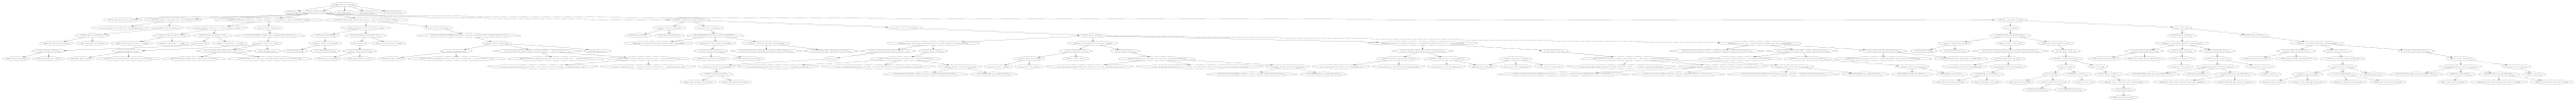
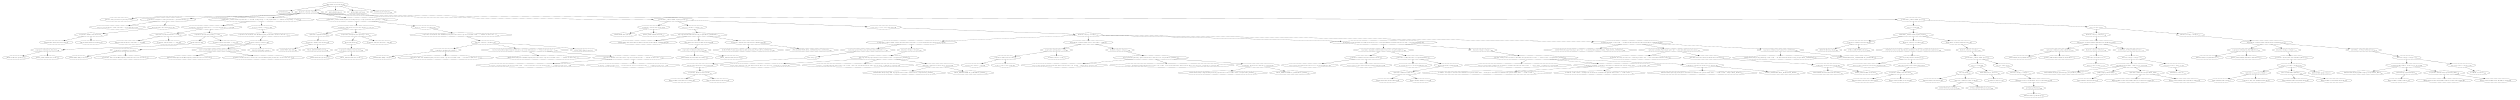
  digraph {
    fontname="Liberation Sans"
    node [fontname="Liberation Sans"]
    edge [fontname="Liberation Sans"]
    n1 [label=<(METHOD,executeJava)<SUB>126</SUB>>]
    n2 [label=<(PARAM,this)<SUB>126</SUB>>]
    n3 [label=<(BLOCK,&lt;empty&gt;,&lt;empty&gt;)<SUB>126</SUB>>]
    n4 [label=<(MODIFIER,PUBLIC)>]
    n5 [label=<(MODIFIER,VIRTUAL)>]
    n6 [label=<(METHOD_RETURN,int)<SUB>126</SUB>>]
    n7 [label=<(LOCAL,String classname: java.lang.String)>]
    n8 [label=<(&lt;operator&gt;.assignment,String classname = getClassname())<SUB>127</SUB>>]
    n9 [label=<(CONTROL_STRUCTURE,if (classname == null &amp;&amp; cmdl.getJar() == null),if (classname == null &amp;&amp; cmdl.getJar() == null))<SUB>128</SUB>>]
    n10 [label=<(CONTROL_STRUCTURE,if (!fork &amp;&amp; cmdl.getJar() != null),if (!fork &amp;&amp; cmdl.getJar() != null))<SUB>132</SUB>>]
    n11 [label=<(CONTROL_STRUCTURE,if (fork),if (fork))<SUB>137</SUB>>]
    n12 [label=<(CONTROL_STRUCTURE,try,try)<SUB>158</SUB>>]
    n13 [label=<(IDENTIFIER,classname,String classname = getClassname())<SUB>127</SUB>>]
    n14 [label=<(getClassname,getClassname())<SUB>127</SUB>>]
    n15 [label=<(&lt;operator&gt;.logicalAnd,classname == null &amp;&amp; cmdl.getJar() == null)<SUB>128</SUB>>]
    n16 [label=<(BLOCK,&lt;empty&gt;,&lt;empty&gt;)<SUB>128</SUB>>]
    n17 [label=<(&lt;operator&gt;.logicalAnd,!fork &amp;&amp; cmdl.getJar() != null)<SUB>132</SUB>>]
    n18 [label=<(BLOCK,&lt;empty&gt;,&lt;empty&gt;)<SUB>132</SUB>>]
    n19 [label=<(&lt;operator&gt;.fieldAccess,this.fork)<SUB>137</SUB>>]
    n20 [label=<(BLOCK,&lt;empty&gt;,&lt;empty&gt;)<SUB>137</SUB>>]
    n21 [label=<(CONTROL_STRUCTURE,else,else)<SUB>139</SUB>>]
    n22 [label=<(BLOCK,try,try)<SUB>158</SUB>>]
    n23 [label=<(BLOCK,catch,catch)>]
    n24 [label=<(&lt;operator&gt;.fieldAccess,this.cmdl)<SUB>127</SUB>>]
    n25 [label=<(IDENTIFIER,this,getClassname())<SUB>127</SUB>>]
    n26 [label=<(FIELD_IDENTIFIER,cmdl,cmdl)<SUB>127</SUB>>]
    n27 [label=<(&lt;operator&gt;.equals,classname == null)<SUB>128</SUB>>]
    n28 [label=<(&lt;operator&gt;.equals,cmdl.getJar() == null)<SUB>128</SUB>>]
    n29 [label=<(&lt;operator&gt;.throw,throw new BuildException(&quot;Classname must not be null.&quot;);)<SUB>129</SUB>>]
    n30 [label=<(IDENTIFIER,classname,classname == null)<SUB>128</SUB>>]
    n31 [label=<(LITERAL,null,classname == null)<SUB>128</SUB>>]
    n32 [label=<(getJar,getJar())<SUB>128</SUB>>]
    n33 [label=<(LITERAL,null,cmdl.getJar() == null)<SUB>128</SUB>>]
    n34 [label=<(&lt;operator&gt;.fieldAccess,this.cmdl)<SUB>128</SUB>>]
    n35 [label=<(IDENTIFIER,this,getJar())<SUB>128</SUB>>]
    n36 [label=<(FIELD_IDENTIFIER,cmdl,cmdl)<SUB>128</SUB>>]
    n37 [label=<(BLOCK,&lt;empty&gt;,&lt;empty&gt;)<SUB>129</SUB>>]
    n38 [label=<(&lt;operator&gt;.assignment,&lt;empty&gt;)>]
    n39 [label=<(&lt;init&gt;,new BuildException(&quot;Classname must not be null.&quot;))<SUB>129</SUB>>]
    n40 [label=<(IDENTIFIER,$obj3,&lt;empty&gt;)>]
    n41 [label=<(IDENTIFIER,$obj3,&lt;empty&gt;)>]
    n42 [label=<(&lt;operator&gt;.alloc,new BuildException(&quot;Classname must not be null.&quot;))<SUB>129</SUB>>]
    n43 [label=<(IDENTIFIER,$obj3,new BuildException(&quot;Classname must not be null.&quot;))>]
    n44 [label=<(LITERAL,&quot;Classname must not be null.&quot;,new BuildException(&quot;Classname must not be null.&quot;))<SUB>129</SUB>>]
    n45 [label=<(&lt;operator&gt;.logicalNot,!fork)<SUB>132</SUB>>]
    n46 [label=<(&lt;operator&gt;.notEquals,cmdl.getJar() != null)<SUB>132</SUB>>]
    n47 [label=<(&lt;operator&gt;.throw,throw new BuildException(&quot;Cannot execute a jar in non-forked mode.&quot; + &quot; Please set fork='true'. &quot;);)<SUB>133</SUB>>]
    n48 [label=<(&lt;operator&gt;.fieldAccess,this.fork)<SUB>132</SUB>>]
    n49 [label=<(getJar,getJar())<SUB>132</SUB>>]
    n50 [label=<(LITERAL,null,cmdl.getJar() != null)<SUB>132</SUB>>]
    n51 [label=<(IDENTIFIER,this,!fork)<SUB>132</SUB>>]
    n52 [label=<(FIELD_IDENTIFIER,fork,fork)<SUB>132</SUB>>]
    n53 [label=<(&lt;operator&gt;.fieldAccess,this.cmdl)<SUB>132</SUB>>]
    n54 [label=<(IDENTIFIER,this,getJar())<SUB>132</SUB>>]
    n55 [label=<(FIELD_IDENTIFIER,cmdl,cmdl)<SUB>132</SUB>>]
    n56 [label=<(BLOCK,&lt;empty&gt;,&lt;empty&gt;)<SUB>133</SUB>>]
    n57 [label=<(&lt;operator&gt;.assignment,&lt;empty&gt;)>]
    n58 [label=<(&lt;init&gt;,new BuildException(&quot;Cannot execute a jar in non-forked mode.&quot; + &quot; Please set fork='true'. &quot;))<SUB>133</SUB>>]
    n59 [label=<(IDENTIFIER,$obj4,&lt;empty&gt;)>]
    n60 [label=<(IDENTIFIER,$obj4,&lt;empty&gt;)>]
    n61 [label=<(&lt;operator&gt;.alloc,new BuildException(&quot;Cannot execute a jar in non-forked mode.&quot; + &quot; Please set fork='true'. &quot;))<SUB>133</SUB>>]
    n62 [label=<(IDENTIFIER,$obj4,new BuildException(&quot;Cannot execute a jar in non-forked mode.&quot; + &quot; Please set fork='true'. &quot;))>]
    n63 [label=<(&lt;operator&gt;.addition,&quot;Cannot execute a jar in non-forked mode.&quot; + &quot; Please set fork='true'. &quot;)<SUB>133</SUB>>]
    n64 [label=<(LITERAL,&quot;Cannot execute a jar in non-forked mode.&quot;,&quot;Cannot execute a jar in non-forked mode.&quot; + &quot; Please set fork='true'. &quot;)<SUB>133</SUB>>]
    n65 [label=<(LITERAL,&quot; Please set fork='true'. &quot;,&quot;Cannot execute a jar in non-forked mode.&quot; + &quot; Please set fork='true'. &quot;)<SUB>134</SUB>>]
    n66 [label=<(IDENTIFIER,this,if (fork))<SUB>137</SUB>>]
    n67 [label=<(FIELD_IDENTIFIER,fork,fork)<SUB>137</SUB>>]
    n68 [label=<(log,log(cmdl.describeCommand(), Project.MSG_VERBOSE))<SUB>138</SUB>>]
    n69 [label=<(BLOCK,&lt;empty&gt;,&lt;empty&gt;)<SUB>139</SUB>>]
    n70 [label=<(IDENTIFIER,this,log(cmdl.describeCommand(), Project.MSG_VERBOSE))<SUB>138</SUB>>]
    n71 [label=<(describeCommand,describeCommand())<SUB>138</SUB>>]
    n72 [label=<(&lt;operator&gt;.fieldAccess,Project.MSG_VERBOSE)<SUB>138</SUB>>]
    n73 [label=<(&lt;operator&gt;.fieldAccess,this.cmdl)<SUB>138</SUB>>]
    n74 [label=<(IDENTIFIER,Project,log(cmdl.describeCommand(), Project.MSG_VERBOSE))<SUB>138</SUB>>]
    n75 [label=<(FIELD_IDENTIFIER,MSG_VERBOSE,MSG_VERBOSE)<SUB>138</SUB>>]
    n76 [label=<(IDENTIFIER,this,describeCommand())<SUB>138</SUB>>]
    n77 [label=<(FIELD_IDENTIFIER,cmdl,cmdl)<SUB>138</SUB>>]
    n78 [label=<(CONTROL_STRUCTURE,if (cmdl.getVmCommand().size() &gt; 1),if (cmdl.getVmCommand().size() &gt; 1))<SUB>140</SUB>>]
    n79 [label=<(CONTROL_STRUCTURE,if (dir != null),if (dir != null))<SUB>144</SUB>>]
    n80 [label=<(CONTROL_STRUCTURE,if (newEnvironment || null != env.getVariables()),if (newEnvironment || null != env.getVariables()))<SUB>149</SUB>>]
    n81 [label=<(log,log(&quot;Running in same VM &quot; + cmdl.describeJavaCommand(), Project.MSG_VERBOSE))<SUB>154</SUB>>]
    n82 [label=<(&lt;operator&gt;.greaterThan,cmdl.getVmCommand().size() &gt; 1)<SUB>140</SUB>>]
    n83 [label=<(BLOCK,&lt;empty&gt;,&lt;empty&gt;)<SUB>140</SUB>>]
    n84 [label=<(&lt;operator&gt;.notEquals,dir != null)<SUB>144</SUB>>]
    n85 [label=<(BLOCK,&lt;empty&gt;,&lt;empty&gt;)<SUB>144</SUB>>]
    n86 [label=<(&lt;operator&gt;.logicalOr,newEnvironment || null != env.getVariables())<SUB>149</SUB>>]
    n87 [label=<(BLOCK,&lt;empty&gt;,&lt;empty&gt;)<SUB>149</SUB>>]
    n88 [label=<(IDENTIFIER,this,log(&quot;Running in same VM &quot; + cmdl.describeJavaCommand(), Project.MSG_VERBOSE))<SUB>154</SUB>>]
    n89 [label=<(&lt;operator&gt;.addition,&quot;Running in same VM &quot; + cmdl.describeJavaCommand())<SUB>154</SUB>>]
    n90 [label=<(&lt;operator&gt;.fieldAccess,Project.MSG_VERBOSE)<SUB>155</SUB>>]
    n91 [label=<(size,size())<SUB>140</SUB>>]
    n92 [label=<(log,log(&quot;JVM args ignored when same JVM is used.&quot;, Project.MSG_WARN))<SUB>141</SUB>>]
    n93 [label=<(getVmCommand,getVmCommand())<SUB>140</SUB>>]
    n94 [label=<(&lt;operator&gt;.fieldAccess,this.cmdl)<SUB>140</SUB>>]
    n95 [label=<(IDENTIFIER,this,getVmCommand())<SUB>140</SUB>>]
    n96 [label=<(FIELD_IDENTIFIER,cmdl,cmdl)<SUB>140</SUB>>]
    n97 [label=<(IDENTIFIER,this,log(&quot;JVM args ignored when same JVM is used.&quot;, Project.MSG_WARN))<SUB>141</SUB>>]
    n98 [label=<(LITERAL,&quot;JVM args ignored when same JVM is used.&quot;,log(&quot;JVM args ignored when same JVM is used.&quot;, Project.MSG_WARN))<SUB>141</SUB>>]
    n99 [label=<(&lt;operator&gt;.fieldAccess,Project.MSG_WARN)<SUB>142</SUB>>]
    n100 [label=<(IDENTIFIER,Project,log(&quot;JVM args ignored when same JVM is used.&quot;, Project.MSG_WARN))<SUB>142</SUB>>]
    n101 [label=<(FIELD_IDENTIFIER,MSG_WARN,MSG_WARN)<SUB>142</SUB>>]
    n102 [label=<(&lt;operator&gt;.fieldAccess,this.dir)<SUB>144</SUB>>]
    n103 [label=<(LITERAL,null,dir != null)<SUB>174</SUB>>]
    n104 [label=<(log,log(&quot;Working directory ignored when same JVM is used.&quot;, Project.MSG_WARN))<SUB>145</SUB>>]
    n105 [label=<(IDENTIFIER,this,dir != null)<SUB>144</SUB>>]
    n106 [label=<(FIELD_IDENTIFIER,dir,dir)<SUB>144</SUB>>]
    n107 [label=<(IDENTIFIER,this,log(&quot;Working directory ignored when same JVM is used.&quot;, Project.MSG_WARN))<SUB>145</SUB>>]
    n108 [label=<(LITERAL,&quot;Working directory ignored when same JVM is used.&quot;,log(&quot;Working directory ignored when same JVM is used.&quot;, Project.MSG_WARN))<SUB>145</SUB>>]
    n109 [label=<(&lt;operator&gt;.fieldAccess,Project.MSG_WARN)<SUB>146</SUB>>]
    n110 [label=<(IDENTIFIER,Project,log(&quot;Working directory ignored when same JVM is used.&quot;, Project.MSG_WARN))<SUB>146</SUB>>]
    n111 [label=<(FIELD_IDENTIFIER,MSG_WARN,MSG_WARN)<SUB>146</SUB>>]
    n112 [label=<(&lt;operator&gt;.fieldAccess,this.newEnvironment)<SUB>149</SUB>>]
    n113 [label=<(&lt;operator&gt;.notEquals,null != env.getVariables())<SUB>149</SUB>>]
    n114 [label=<(log,log(&quot;Changes to environment variables are ignored when same &quot; + &quot;JVM is used.&quot;, Project.MSG_WARN))<SUB>150</SUB>>]
    n115 [label=<(IDENTIFIER,this,newEnvironment || null != env.getVariables())<SUB>149</SUB>>]
    n116 [label=<(FIELD_IDENTIFIER,newEnvironment,newEnvironment)<SUB>149</SUB>>]
    n117 [label=<(LITERAL,null,null != env.getVariables())<SUB>149</SUB>>]
    n118 [label=<(getVariables,getVariables())<SUB>149</SUB>>]
    n119 [label=<(&lt;operator&gt;.fieldAccess,this.env)<SUB>149</SUB>>]
    n120 [label=<(IDENTIFIER,this,getVariables())<SUB>149</SUB>>]
    n121 [label=<(FIELD_IDENTIFIER,env,env)<SUB>149</SUB>>]
    n122 [label=<(IDENTIFIER,this,log(&quot;Changes to environment variables are ignored when same &quot; + &quot;JVM is used.&quot;, Project.MSG_WARN))<SUB>150</SUB>>]
    n123 [label=<(&lt;operator&gt;.addition,&quot;Changes to environment variables are ignored when same &quot; + &quot;JVM is used.&quot;)<SUB>150</SUB>>]
    n124 [label=<(&lt;operator&gt;.fieldAccess,Project.MSG_WARN)<SUB>151</SUB>>]
    n125 [label=<(LITERAL,&quot;Changes to environment variables are ignored when same &quot;,&quot;Changes to environment variables are ignored when same &quot; + &quot;JVM is used.&quot;)<SUB>150</SUB>>]
    n126 [label=<(LITERAL,&quot;JVM is used.&quot;,&quot;Changes to environment variables are ignored when same &quot; + &quot;JVM is used.&quot;)<SUB>151</SUB>>]
    n127 [label=<(IDENTIFIER,Project,log(&quot;Changes to environment variables are ignored when same &quot; + &quot;JVM is used.&quot;, Project.MSG_WARN))<SUB>151</SUB>>]
    n128 [label=<(FIELD_IDENTIFIER,MSG_WARN,MSG_WARN)<SUB>151</SUB>>]
    n129 [label=<(LITERAL,&quot;Running in same VM &quot;,&quot;Running in same VM &quot; + cmdl.describeJavaCommand())<SUB>154</SUB>>]
    n130 [label=<(describeJavaCommand,describeJavaCommand())<SUB>154</SUB>>]
    n131 [label=<(IDENTIFIER,Project,log(&quot;Running in same VM &quot; + cmdl.describeJavaCommand(), Project.MSG_VERBOSE))<SUB>155</SUB>>]
    n132 [label=<(FIELD_IDENTIFIER,MSG_VERBOSE,MSG_VERBOSE)<SUB>155</SUB>>]
    n133 [label=<(&lt;operator&gt;.fieldAccess,this.cmdl)<SUB>154</SUB>>]
    n134 [label=<(IDENTIFIER,this,describeJavaCommand())<SUB>154</SUB>>]
    n135 [label=<(FIELD_IDENTIFIER,cmdl,cmdl)<SUB>154</SUB>>]
    n136 [label=<(CONTROL_STRUCTURE,if (fork),if (fork))<SUB>159</SUB>>]
    n137 [label=<(BLOCK,&lt;empty&gt;,&lt;empty&gt;)<SUB>169</SUB>>]
    n138 [label=<(BLOCK,&lt;empty&gt;,&lt;empty&gt;)<SUB>176</SUB>>]
    n139 [label=<(&lt;operator&gt;.fieldAccess,this.fork)<SUB>159</SUB>>]
    n140 [label=<(BLOCK,&lt;empty&gt;,&lt;empty&gt;)<SUB>159</SUB>>]
    n141 [label=<(CONTROL_STRUCTURE,else,else)<SUB>161</SUB>>]
    n142 [label=<(IDENTIFIER,this,if (fork))<SUB>159</SUB>>]
    n143 [label=<(FIELD_IDENTIFIER,fork,fork)<SUB>159</SUB>>]
    n144 [label=<(RETURN,return run(cmdl.getCommandline());,return run(cmdl.getCommandline());)<SUB>160</SUB>>]
    n145 [label=<(BLOCK,&lt;empty&gt;,&lt;empty&gt;)<SUB>161</SUB>>]
    n146 [label=<(run,run(cmdl.getCommandline()))<SUB>160</SUB>>]
    n147 [label=<(IDENTIFIER,this,run(cmdl.getCommandline()))<SUB>160</SUB>>]
    n148 [label=<(getCommandline,getCommandline())<SUB>160</SUB>>]
    n149 [label=<(&lt;operator&gt;.fieldAccess,this.cmdl)<SUB>160</SUB>>]
    n150 [label=<(IDENTIFIER,this,getCommandline())<SUB>160</SUB>>]
    n151 [label=<(FIELD_IDENTIFIER,cmdl,cmdl)<SUB>160</SUB>>]
    n152 [label=<(CONTROL_STRUCTURE,try,try)<SUB>162</SUB>>]
    n153 [label=<(BLOCK,try,try)<SUB>162</SUB>>]
    n154 [label=<(BLOCK,catch,catch)>]
    n155 [label=<(run,run(cmdl))<SUB>163</SUB>>]
    n156 [label=<(RETURN,return 0;,return 0;)<SUB>164</SUB>>]
    n157 [label=<(BLOCK,&lt;empty&gt;,&lt;empty&gt;)<SUB>165</SUB>>]
    n158 [label=<(IDENTIFIER,this,run(cmdl))<SUB>163</SUB>>]
    n159 [label=<(&lt;operator&gt;.fieldAccess,this.cmdl)<SUB>163</SUB>>]
    n160 [label=<(LITERAL,0,return 0;)<SUB>164</SUB>>]
    n161 [label=<(IDENTIFIER,this,run(cmdl))<SUB>163</SUB>>]
    n162 [label=<(FIELD_IDENTIFIER,cmdl,cmdl)<SUB>163</SUB>>]
    n163 [label=<(RETURN,return ex.getStatus();,return ex.getStatus();)<SUB>166</SUB>>]
    n164 [label=<(getStatus,getStatus())<SUB>166</SUB>>]
    n165 [label=<(IDENTIFIER,ex,getStatus())<SUB>166</SUB>>]
    n166 [label=<(CONTROL_STRUCTURE,if (failOnError),if (failOnError))<SUB>170</SUB>>]
    n167 [label=<(CONTROL_STRUCTURE,if (failOnError),if (failOnError))<SUB>177</SUB>>]
    n168 [label=<(&lt;operator&gt;.fieldAccess,this.failOnError)<SUB>170</SUB>>]
    n169 [label=<(BLOCK,&lt;empty&gt;,&lt;empty&gt;)<SUB>170</SUB>>]
    n170 [label=<(CONTROL_STRUCTURE,else,else)<SUB>172</SUB>>]
    n171 [label=<(IDENTIFIER,this,if (failOnError))<SUB>170</SUB>>]
    n172 [label=<(FIELD_IDENTIFIER,failOnError,failOnError)<SUB>170</SUB>>]
    n173 [label=<(&lt;operator&gt;.throw,throw e;)<SUB>171</SUB>>]
    n174 [label=<(BLOCK,&lt;empty&gt;,&lt;empty&gt;)<SUB>172</SUB>>]
    n175 [label=<(IDENTIFIER,e,throw e;)<SUB>171</SUB>>]
    n176 [label=<(log,log(e.getMessage(), Project.MSG_ERR))<SUB>173</SUB>>]
    n177 [label=<(RETURN,return 0;,return 0;)<SUB>174</SUB>>]
    n178 [label=<(IDENTIFIER,this,log(e.getMessage(), Project.MSG_ERR))<SUB>173</SUB>>]
    n179 [label=<(getMessage,getMessage())<SUB>173</SUB>>]
    n180 [label=<(&lt;operator&gt;.fieldAccess,Project.MSG_ERR)<SUB>173</SUB>>]
    n181 [label=<(LITERAL,0,return 0;)<SUB>174</SUB>>]
+   n182 [label=<(IDENTIFIER,e,getMessage())<SUB>173</SUB>>]
    n183 [label=<(IDENTIFIER,Project,log(e.getMessage(), Project.MSG_ERR))<SUB>173</SUB>>]
    n184 [label=<(FIELD_IDENTIFIER,MSG_ERR,MSG_ERR)<SUB>173</SUB>>]
    n185 [label=<(&lt;operator&gt;.fieldAccess,this.failOnError)<SUB>177</SUB>>]
    n186 [label=<(BLOCK,&lt;empty&gt;,&lt;empty&gt;)<SUB>177</SUB>>]
    n187 [label=<(CONTROL_STRUCTURE,else,else)<SUB>179</SUB>>]
    n188 [label=<(IDENTIFIER,this,if (failOnError))<SUB>177</SUB>>]
    n189 [label=<(FIELD_IDENTIFIER,failOnError,failOnError)<SUB>177</SUB>>]
    n190 [label=<(&lt;operator&gt;.throw,throw new BuildException(t);)<SUB>178</SUB>>]
    n191 [label=<(BLOCK,&lt;empty&gt;,&lt;empty&gt;)<SUB>179</SUB>>]
    n192 [label=<(BLOCK,&lt;empty&gt;,&lt;empty&gt;)<SUB>178</SUB>>]
    n193 [label=<(&lt;operator&gt;.assignment,&lt;empty&gt;)>]
    n194 [label=<(&lt;init&gt;,new BuildException(t))<SUB>178</SUB>>]
    n195 [label=<(IDENTIFIER,$obj5,&lt;empty&gt;)>]
    n196 [label=<(IDENTIFIER,$obj5,&lt;empty&gt;)>]
    n197 [label=<(&lt;operator&gt;.alloc,new BuildException(t))<SUB>178</SUB>>]
    n198 [label=<(IDENTIFIER,$obj5,new BuildException(t))>]
    n199 [label=<(IDENTIFIER,t,new BuildException(t))<SUB>178</SUB>>]
    n200 [label=<(log,log(t.getMessage(), Project.MSG_ERR))<SUB>180</SUB>>]
    n201 [label=<(RETURN,return 0;,return 0;)<SUB>181</SUB>>]
    n202 [label=<(IDENTIFIER,this,log(t.getMessage(), Project.MSG_ERR))<SUB>180</SUB>>]
    n203 [label=<(getMessage,t.getMessage())<SUB>180</SUB>>]
    n204 [label=<(&lt;operator&gt;.fieldAccess,Project.MSG_ERR)<SUB>180</SUB>>]
    n205 [label=<(LITERAL,0,return 0;)<SUB>181</SUB>>]
    n206 [label=<(IDENTIFIER,t,t.getMessage())<SUB>180</SUB>>]
    n207 [label=<(IDENTIFIER,Project,log(t.getMessage(), Project.MSG_ERR))<SUB>180</SUB>>]
    n208 [label=<(FIELD_IDENTIFIER,MSG_ERR,MSG_ERR)<SUB>180</SUB>>]
    n1 -> n2
    n1 -> n3
    n1 -> n4
    n1 -> n5
    n1 -> n6
    n3 -> n7
    n3 -> n8
    n3 -> n9
    n3 -> n10
    n3 -> n11
    n3 -> n12
    n8 -> n13
    n8 -> n14
    n9 -> n15
    n9 -> n16
    n10 -> n17
    n10 -> n18
    n11 -> n19
    n11 -> n20
    n11 -> n21
    n12 -> n22
    n12 -> n23
    n14 -> n24
    n15 -> n27
    n15 -> n28
    n16 -> n29
    n17 -> n45
    n17 -> n46
    n18 -> n47
    n19 -> n66
    n19 -> n67
    n20 -> n68
    n21 -> n69
    n22 -> n136
    n23 -> n137
    n23 -> n138
    n24 -> n25
    n24 -> n26
    n27 -> n30
    n27 -> n31
    n28 -> n32
    n28 -> n33
    n29 -> n37
    n32 -> n34
    n34 -> n35
    n34 -> n36
    n37 -> n38
    n37 -> n39
    n37 -> n40
    n38 -> n41
    n38 -> n42
    n39 -> n43
    n39 -> n44
    n45 -> n48
    n46 -> n49
    n46 -> n50
    n47 -> n56
    n48 -> n51
    n48 -> n52
    n49 -> n53
    n53 -> n54
    n53 -> n55
    n56 -> n57
    n56 -> n58
    n56 -> n59
    n57 -> n60
    n57 -> n61
    n58 -> n62
    n58 -> n63
    n63 -> n64
    n63 -> n65
    n68 -> n70
    n68 -> n71
    n68 -> n72
    n69 -> n78
    n69 -> n79
    n69 -> n80
    n69 -> n81
    n71 -> n73
    n72 -> n74
    n72 -> n75
    n73 -> n76
    n73 -> n77
    n78 -> n82
    n78 -> n83
    n79 -> n84
    n79 -> n85
    n80 -> n86
    n80 -> n87
    n81 -> n88
    n81 -> n89
    n81 -> n90
    n82 -> n91
    n83 -> n92
    n84 -> n102
    n84 -> n103
    n85 -> n104
    n86 -> n112
    n86 -> n113
    n87 -> n114
    n89 -> n129
    n89 -> n130
    n90 -> n131
    n90 -> n132
    n91 -> n93
    n92 -> n97
    n92 -> n98
    n92 -> n99
    n93 -> n94
    n94 -> n95
    n94 -> n96
    n99 -> n100
    n99 -> n101
    n102 -> n105
    n102 -> n106
    n104 -> n107
    n104 -> n108
    n104 -> n109
    n109 -> n110
    n109 -> n111
    n112 -> n115
    n112 -> n116
    n113 -> n117
    n113 -> n118
    n114 -> n122
    n114 -> n123
    n114 -> n124
-   n119 -> n118
+   n118 -> n119
    n119 -> n120
    n119 -> n121
    n123 -> n125
    n123 -> n126
    n124 -> n127
    n124 -> n128
    n130 -> n133
    n133 -> n134
    n133 -> n135
    n136 -> n139
    n136 -> n140
    n136 -> n141
    n137 -> n166
    n138 -> n167
    n139 -> n142
    n139 -> n143
    n140 -> n144
    n141 -> n145
    n144 -> n146
    n145 -> n152
    n146 -> n147
    n146 -> n148
    n148 -> n149
    n149 -> n150
    n149 -> n151
    n152 -> n153
    n152 -> n154
    n153 -> n155
    n153 -> n156
    n154 -> n157
    n155 -> n158
    n155 -> n159
    n156 -> n160
    n157 -> n163
    n159 -> n161
    n159 -> n162
    n163 -> n164
    n164 -> n165
    n166 -> n168
    n166 -> n169
    n166 -> n170
    n167 -> n185
    n167 -> n186
    n167 -> n187
    n168 -> n171
    n168 -> n172
    n169 -> n173
    n170 -> n174
    n173 -> n175
    n174 -> n176
    n174 -> n177
    n176 -> n178
    n176 -> n179
    n176 -> n180
    n177 -> n181
+   n179 -> n182
    n180 -> n183
    n180 -> n184
    n185 -> n188
    n185 -> n189
    n186 -> n190
    n187 -> n191
    n190 -> n192
    n191 -> n200
    n191 -> n201
    n192 -> n193
    n192 -> n194
    n192 -> n195
    n193 -> n196
    n193 -> n197
    n194 -> n198
    n194 -> n199
    n200 -> n202
    n200 -> n203
    n200 -> n204
    n201 -> n205
    n203 -> n206
    n204 -> n207
    n204 -> n208
  }
